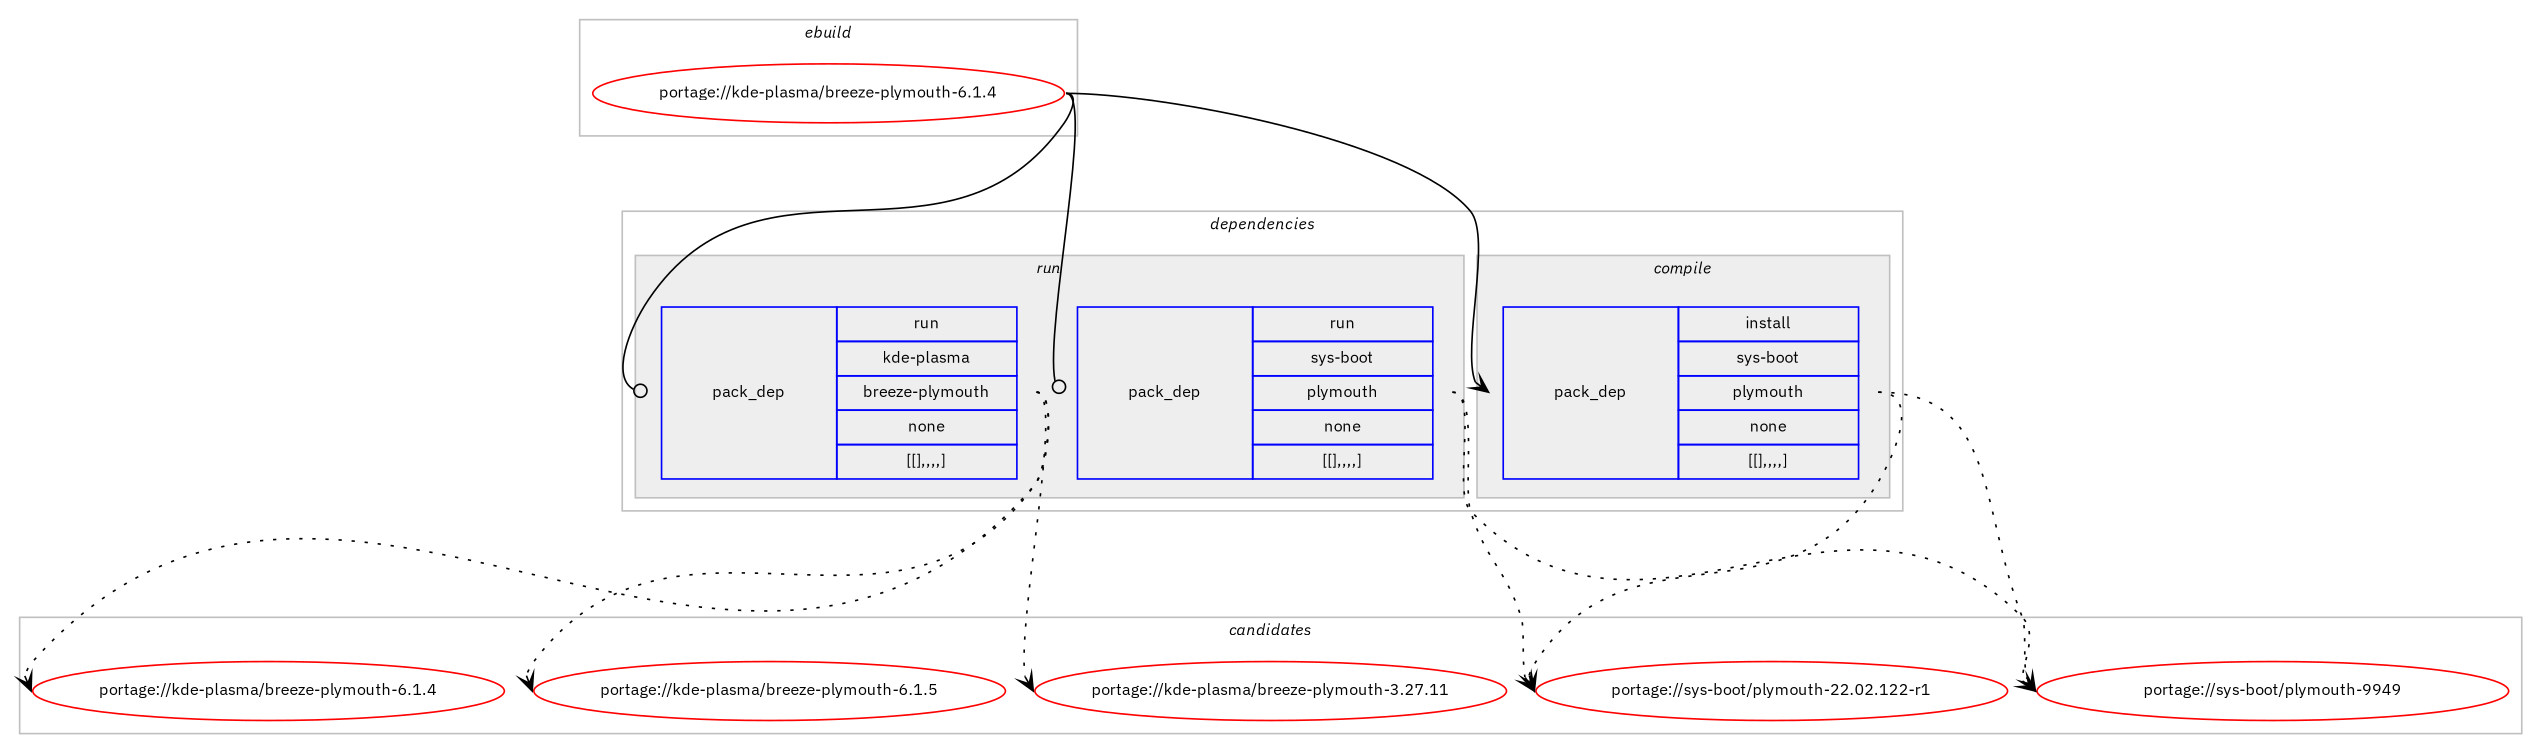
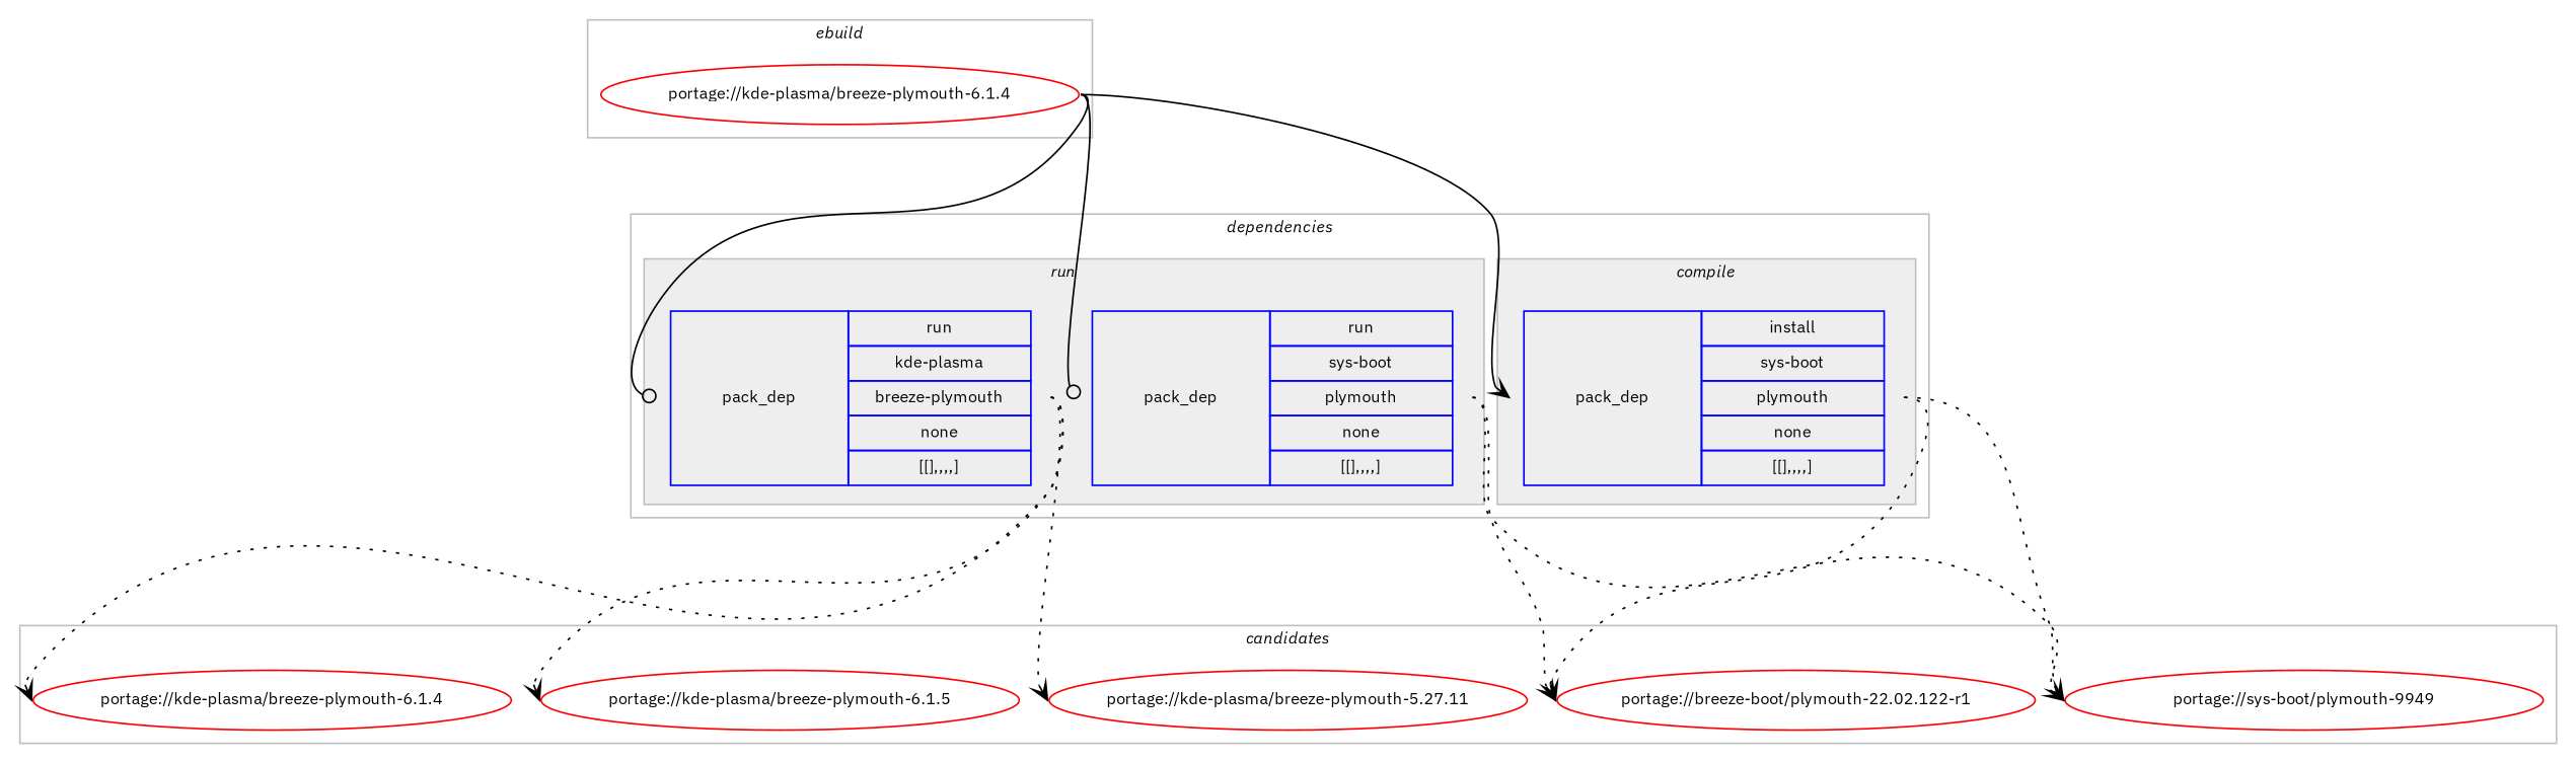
  digraph {
    compound=true
    concentrate=true
    fontname="IBM Plex Sans"
    fontsize=10
    newrank=true
    rankdir=TB
    ranksep=1.5
    node [color=red fontname="IBM Plex Sans" fontsize=10]
    edge [arrowhead=vee fontname="IBM Plex Sans" headport=w style=dotted tailport=e weight=100]
    n1 [label="portage://kde-plasma/breeze-plymouth-6.1.4" width=4]
    n2 [color=blue label=<<TABLE BORDER="0" CELLBORDER="1" CELLSPACING="0" CELLPADDING="4" WIDTH="220"><TR><TD ROWSPAN="6" CELLPADDING="30">pack_dep</TD></TR><TR><TD WIDTH="110">install</TD></TR><TR><TD>sys-boot</TD></TR><TR><TD>plymouth</TD></TR><TR><TD>none</TD></TR><TR><TD>[[],,,,]</TD></TR></TABLE>> shape=none]
    n3 [color=blue label=<<TABLE BORDER="0" CELLBORDER="1" CELLSPACING="0" CELLPADDING="4" WIDTH="220"><TR><TD ROWSPAN="6" CELLPADDING="30">pack_dep</TD></TR><TR><TD WIDTH="110">run</TD></TR><TR><TD>sys-boot</TD></TR><TR><TD>plymouth</TD></TR><TR><TD>none</TD></TR><TR><TD>[[],,,,]</TD></TR></TABLE>> shape=none]
    n4 [color=blue label=<<TABLE BORDER="0" CELLBORDER="1" CELLSPACING="0" CELLPADDING="4" WIDTH="220"><TR><TD ROWSPAN="6" CELLPADDING="30">pack_dep</TD></TR><TR><TD WIDTH="110">run</TD></TR><TR><TD>kde-plasma</TD></TR><TR><TD>breeze-plymouth</TD></TR><TR><TD>none</TD></TR><TR><TD>[[],,,,]</TD></TR></TABLE>> shape=none]
    n5 [label="portage://sys-boot/plymouth-9949" width=4]
-   n6 [label="portage://sys-boot/plymouth-22.02.122-r1" width=4]
+   n6 [label="portage://breeze-boot/plymouth-22.02.122-r1" width=4]
    n7 [label="portage://kde-plasma/breeze-plymouth-6.1.5" width=4]
    n8 [label="portage://kde-plasma/breeze-plymouth-6.1.4" width=4]
-   n9 [label="portage://kde-plasma/breeze-plymouth-3.27.11" width=4]
+   n9 [label="portage://kde-plasma/breeze-plymouth-5.27.11" width=4]
    subgraph cluster_1 {
      color=gray
      label=<<i>ebuild</i>>
      n1
    }
    subgraph cluster_2 {
      color=gray
      label=<<i>dependencies</i>>
      subgraph cluster_3 {
        color=gray
        fillcolor="#eeeeee"
        label=<<i>compile</i>>
        style=filled
        subgraph sub_4 {
          color=gray
          fillcolor="#eeeeee"
          label=<<i>compile</i>>
          style=filled
          n2
        }
      }
      subgraph cluster_5 {
        color=gray
        fillcolor="#eeeeee"
        label=<<i>compile and run</i>>
        style=filled
      }
      subgraph cluster_6 {
        color=gray
        fillcolor="#eeeeee"
        label=<<i>run</i>>
        style=filled
        subgraph sub_7 {
          color=gray
          fillcolor="#eeeeee"
          label=<<i>run</i>>
          style=filled
          n3
        }
        subgraph sub_8 {
          color=gray
          fillcolor="#eeeeee"
          label=<<i>run</i>>
          style=filled
          n4
        }
      }
    }
    subgraph cluster_9 {
      color=gray
      label=<<i>candidates</i>>
      rank=same
      subgraph sub_10 {
        color=black
        label=<<i>candidates</i>>
        nodesep=1
        rank=same
        n5
        n6
      }
      subgraph sub_11 {
        color=black
        label=<<i>candidates</i>>
        nodesep=1
        rank=same
        n5
        n6
      }
      subgraph sub_12 {
        color=black
        label=<<i>candidates</i>>
        nodesep=1
        rank=same
        n7
        n8
        n9
      }
    }
    n1 -> n2 [style=solid weight=20]
    n1 -> n3 [arrowhead=odot style=solid weight=20]
    n1 -> n4 [arrowhead=odot style=solid weight=20]
    n2 -> n5
    n2 -> n6
    n3 -> n5
    n3 -> n6
    n4 -> n7
    n4 -> n8
    n4 -> n9
  }
